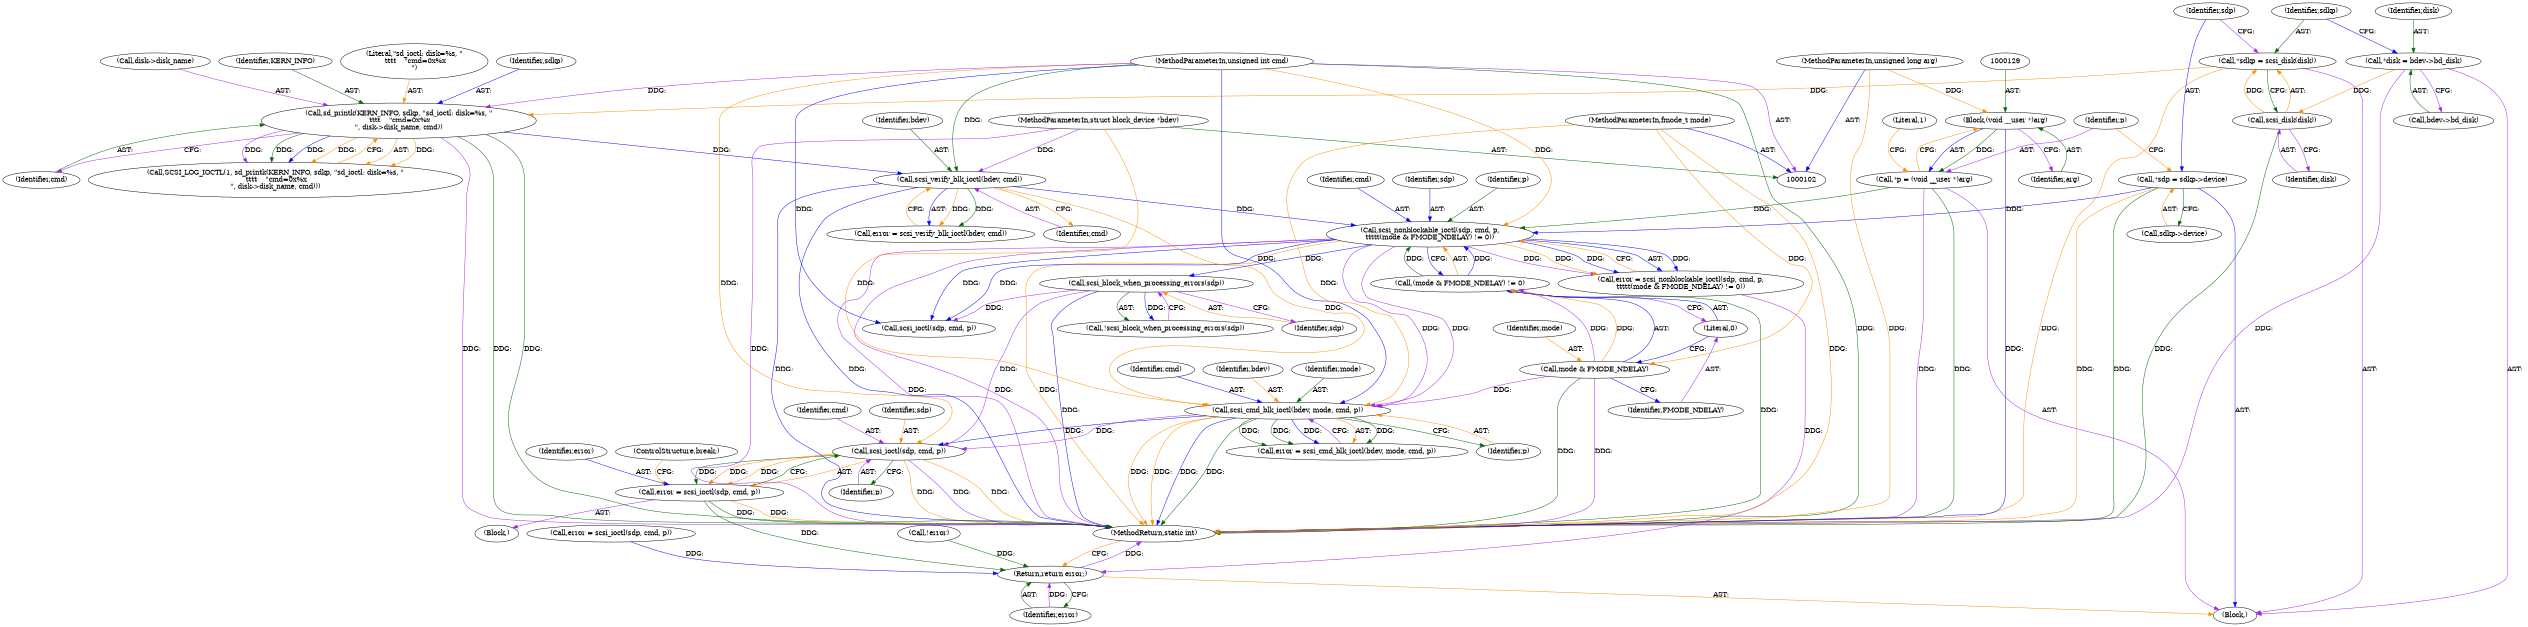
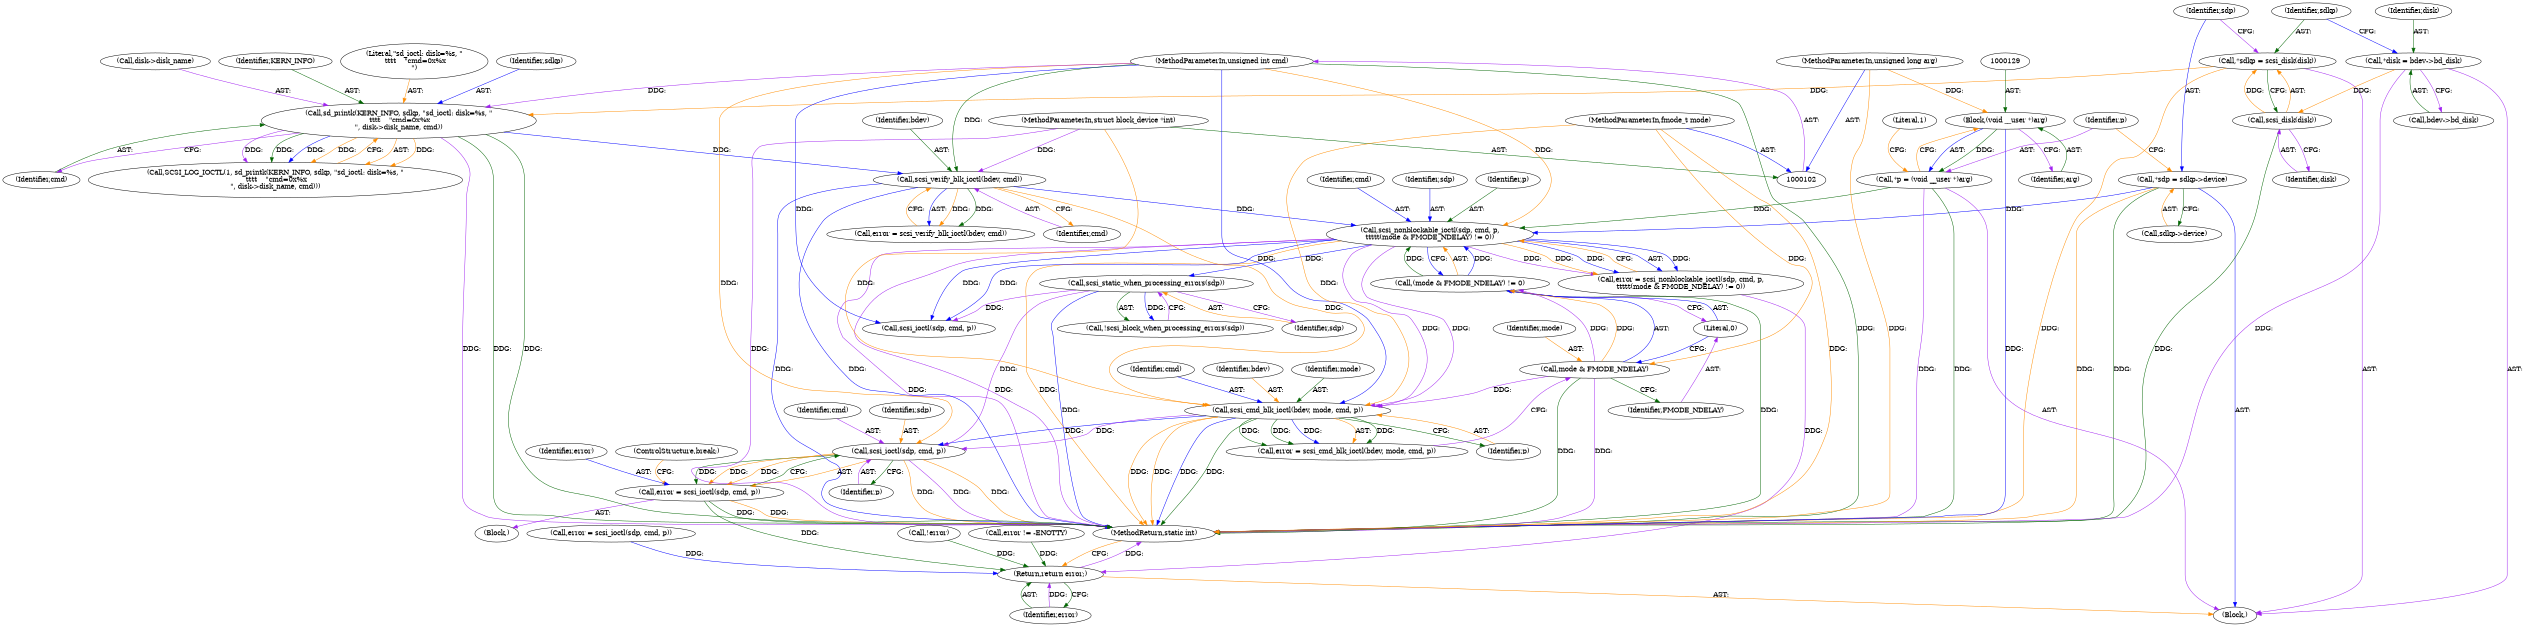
  digraph {
    edge [color=darkorange]
    n1 [label="(Call,scsi_ioctl(sdp, cmd, p))"]
    n2 [label="(Call,error = scsi_ioctl(sdp, cmd, p))"]
    n3 [label="(Identifier,p)"]
    n4 [label="(MethodReturn,static int)"]
    n5 [label="(Return,return error;)"]
    n6 [label="(Block,)"]
-   n7 [label="(Call,scsi_block_when_processing_errors(sdp))"]
+   n7 [label="(Call,scsi_static_when_processing_errors(sdp))"]
    n8 [label="(Call,!scsi_block_when_processing_errors(sdp))"]
    n9 [label="(Identifier,sdp)"]
    n10 [label="(Call,scsi_ioctl(sdp, cmd, p))"]
    n11 [label="(Call,scsi_nonblockable_ioctl(sdp, cmd, p,\n\t\t\t\t\t(mode & FMODE_NDELAY) != 0))"]
    n12 [label="(Call,(mode & FMODE_NDELAY) != 0)"]
    n13 [label="(Call,scsi_cmd_blk_ioctl(bdev, mode, cmd, p))"]
    n14 [label="(Call,error = scsi_nonblockable_ioctl(sdp, cmd, p,\n\t\t\t\t\t(mode & FMODE_NDELAY) != 0))"]
    n15 [label="(Literal,0)"]
    n16 [label="(Identifier,p)"]
    n17 [label="(Call,error = scsi_cmd_blk_ioctl(bdev, mode, cmd, p))"]
    n18 [label="(Call,*sdp = sdkp->device)"]
    n19 [label="(Call,sdkp->device)"]
    n20 [label="(Block,)"]
    n21 [label="(Call,scsi_verify_blk_ioctl(bdev, cmd))"]
    n22 [label="(Call,error = scsi_verify_blk_ioctl(bdev, cmd))"]
    n23 [label="(Identifier,cmd)"]
-   n24 [label="(MethodParameterIn,struct block_device *bdev)"]
+   n24 [label="(MethodParameterIn,struct block_device *int)"]
    1000102
    n26 [label="(Call,sd_printk(KERN_INFO, sdkp, \"sd_ioctl: disk=%s, \"\n \t\t\t\t    \"cmd=0x%x\n\", disk->disk_name, cmd))"]
    n27 [label="(Identifier,cmd)"]
    n28 [label="(Call,SCSI_LOG_IOCTL(1, sd_printk(KERN_INFO, sdkp, \"sd_ioctl: disk=%s, \"\n \t\t\t\t    \"cmd=0x%x\n\", disk->disk_name, cmd)))"]
    n29 [label="(Call,*sdkp = scsi_disk(disk))"]
    n30 [label="(Call,scsi_disk(disk))"]
    n31 [label="(Identifier,disk)"]
    n32 [label="(Call,*disk = bdev->bd_disk)"]
    n33 [label="(Call,bdev->bd_disk)"]
    n34 [label="(MethodParameterIn,unsigned int cmd)"]
    n35 [label="(Call,*p = (void __user *)arg)"]
    n36 [label="(Block,(void __user *)arg)"]
    n37 [label="(Identifier,arg)"]
    n38 [label="(MethodParameterIn,unsigned long arg)"]
    n39 [label="(Call,mode & FMODE_NDELAY)"]
    n40 [label="(Identifier,FMODE_NDELAY)"]
    n41 [label="(MethodParameterIn,fmode_t mode)"]
    n42 [label="(Identifier,error)"]
    n43 [label="(Identifier,bdev)"]
    n44 [label="(Call,error = scsi_ioctl(sdp, cmd, p))"]
    n45 [label="(Literal,\"sd_ioctl: disk=%s, \"\n \t\t\t\t    \"cmd=0x%x\n\")"]
    n46 [label="(Identifier,cmd)"]
    n47 [label="(ControlStructure,break;)"]
    n48 [label="(Identifier,disk)"]
    n49 [label="(Identifier,mode)"]
    n50 [label="(Identifier,cmd)"]
    n51 [label="(Identifier,mode)"]
    n52 [label="(Identifier,sdp)"]
    n53 [label="(Identifier,sdkp)"]
    n54 [label="(Call,disk->disk_name)"]
    n55 [label="(Identifier,KERN_INFO)"]
    n56 [label="(Call,!error)"]
    n57 [label="(Literal,1)"]
    n58 [label="(Identifier,p)"]
    n59 [label="(Identifier,cmd)"]
    n60 [label="(Identifier,sdkp)"]
    n61 [label="(Identifier,sdp)"]
    n62 [label="(Identifier,bdev)"]
    n63 [label="(Identifier,p)"]
    n64 [label="(Identifier,error)"]
+   n65 [label="(Call,error != -ENOTTY)"]
    n66 [label="(Identifier,sdp)"]
    1000129
    n1 -> n2 [label="AST: "]
    n1 -> n2 [color=darkgreen label="DDG: "]
    n1 -> n2 [label="DDG: "]
    n1 -> n2 [label="DDG: "]
    n1 -> n3 [color=darkgreen label="CFG: "]
    n1 -> n4 [label="DDG: "]
    n1 -> n4 [color=purple label="DDG: "]
    n1 -> n4 [label="DDG: "]
    n2 -> n1 [color=darkgreen label="CFG: "]
    n2 -> n4 [color=darkgreen label="DDG: "]
    n2 -> n4 [label="DDG: "]
    n2 -> n5 [color=darkgreen label="DDG: "]
    n2 -> n6 [color=purple label="AST: "]
    n3 -> n1 [color=purple label="AST: "]
    n4 -> n5 [label="CFG: "]
    n5 -> n4 [color=purple label="DDG: "]
    n5 -> n20 [label="AST: "]
    n5 -> n42 [color=darkgreen label="CFG: "]
    n7 -> n1 [color=purple label="DDG: "]
    n7 -> n4 [color=blue label="DDG: "]
    n7 -> n8 [color=darkgreen label="AST: "]
    n7 -> n8 [color=blue label="DDG: "]
    n7 -> n9 [color=purple label="CFG: "]
    n7 -> n10 [color=purple label="DDG: "]
    n8 -> n7 [color=purple label="CFG: "]
    n9 -> n7 [label="AST: "]
    n11 -> n4 [color=purple label="DDG: "]
    n11 -> n4 [label="DDG: "]
    n11 -> n4 [color=purple label="DDG: "]
    n11 -> n7 [color=blue label="DDG: "]
    n11 -> n10 [color=blue label="DDG: "]
    n11 -> n10 [color=blue label="DDG: "]
    n11 -> n12 [color=blue label="CFG: "]
    n11 -> n13 [color=purple label="DDG: "]
    n11 -> n13 [color=purple label="DDG: "]
    n11 -> n14 [color=blue label="AST: "]
    n11 -> n14 [color=blue label="DDG: "]
    n11 -> n14 [color=purple label="DDG: "]
    n11 -> n14 [label="DDG: "]
    n11 -> n14 [color=blue label="DDG: "]
    n12 -> n4 [color=darkgreen label="DDG: "]
    n12 -> n11 [label="AST: "]
    n12 -> n11 [color=blue label="DDG: "]
    n12 -> n11 [color=darkgreen label="DDG: "]
    n12 -> n15 [color=purple label="CFG: "]
    n13 -> n1 [color=blue label="DDG: "]
    n13 -> n1 [color=purple label="DDG: "]
    n13 -> n4 [label="DDG: "]
    n13 -> n4 [color=blue label="DDG: "]
    n13 -> n4 [color=darkgreen label="DDG: "]
    n13 -> n4 [label="DDG: "]
    n13 -> n16 [color=darkgreen label="CFG: "]
    n13 -> n17 [label="AST: "]
    n13 -> n17 [color=darkgreen label="DDG: "]
    n13 -> n17 [color=darkgreen label="DDG: "]
    n13 -> n17 [color=darkgreen label="DDG: "]
    n13 -> n17 [color=blue label="DDG: "]
    n14 -> n5 [color=purple label="DDG: "]
    n14 -> n11 [label="CFG: "]
    n15 -> n12 [color=blue label="AST: "]
    n15 -> n39 [color=blue label="CFG: "]
    n16 -> n13 [label="AST: "]
-   n17 -> n13 [color=purple label="CFG: "]
+   n17 -> n39 [color=purple label="CFG: "]
    n18 -> n4 [color=darkgreen label="DDG: "]
    n18 -> n4 [label="DDG: "]
    n18 -> n11 [color=blue label="DDG: "]
    n18 -> n19 [color=darkgreen label="CFG: "]
    n18 -> n20 [color=blue label="AST: "]
    n19 -> n18 [label="AST: "]
    n21 -> n4 [color=blue label="DDG: "]
    n21 -> n4 [color=blue label="DDG: "]
    n21 -> n11 [color=blue label="DDG: "]
    n21 -> n13 [label="DDG: "]
    n21 -> n22 [color=blue label="AST: "]
    n21 -> n22 [label="DDG: "]
    n21 -> n22 [color=darkgreen label="DDG: "]
    n21 -> n23 [label="CFG: "]
    n22 -> n21 [label="CFG: "]
    n23 -> n21 [color=purple label="AST: "]
    n24 -> n4 [color=purple label="DDG: "]
    n24 -> n13 [label="DDG: "]
    n24 -> n21 [color=purple label="DDG: "]
    n24 -> 1000102 [color=darkgreen label="AST: "]
    n26 -> n4 [color=purple label="DDG: "]
    n26 -> n4 [color=darkgreen label="DDG: "]
    n26 -> n4 [color=darkgreen label="DDG: "]
    n26 -> n21 [color=blue label="DDG: "]
    n26 -> n27 [color=purple label="CFG: "]
    n26 -> n28 [label="AST: "]
    n26 -> n28 [label="DDG: "]
    n26 -> n28 [color=purple label="DDG: "]
    n26 -> n28 [color=darkgreen label="DDG: "]
    n26 -> n28 [color=blue label="DDG: "]
    n26 -> n28 [label="DDG: "]
    n27 -> n26 [color=darkgreen label="AST: "]
    n28 -> n26 [label="CFG: "]
    n29 -> n4 [label="DDG: "]
    n29 -> n20 [color=purple label="AST: "]
    n29 -> n26 [label="DDG: "]
    n29 -> n30 [color=darkgreen label="CFG: "]
    n30 -> n4 [color=darkgreen label="DDG: "]
    n30 -> n29 [label="AST: "]
    n30 -> n29 [label="DDG: "]
    n30 -> n31 [color=purple label="CFG: "]
    n31 -> n30 [color=purple label="AST: "]
    n32 -> n4 [color=purple label="DDG: "]
    n32 -> n20 [color=purple label="AST: "]
    n32 -> n30 [label="DDG: "]
    n32 -> n33 [color=purple label="CFG: "]
    n33 -> n32 [color=darkgreen label="AST: "]
    n34 -> n1 [label="DDG: "]
    n34 -> n4 [color=darkgreen label="DDG: "]
    n34 -> n10 [color=blue label="DDG: "]
    n34 -> n11 [label="DDG: "]
    n34 -> n13 [color=blue label="DDG: "]
    n34 -> n21 [color=darkgreen label="DDG: "]
-   n34 -> 1000102 [color=purple label="AST: "]
+   1000102 -> n34 [color=purple label="AST: "]
    n34 -> n26 [color=purple label="DDG: "]
    n35 -> n4 [color=darkgreen label="DDG: "]
    n35 -> n4 [color=purple label="DDG: "]
    n35 -> n11 [color=darkgreen label="DDG: "]
    n35 -> n20 [color=purple label="AST: "]
    n35 -> n36 [label="CFG: "]
    n36 -> n4 [color=blue label="DDG: "]
    n36 -> n35 [color=blue label="AST: "]
    n36 -> n35 [color=darkgreen label="DDG: "]
    n36 -> n37 [color=purple label="CFG: "]
    n37 -> n36 [color=darkgreen label="AST: "]
    n38 -> n4 [label="DDG: "]
    n38 -> 1000102 [color=blue label="AST: "]
    n38 -> n36 [label="DDG: "]
    n39 -> n4 [color=purple label="DDG: "]
    n39 -> n4 [color=darkgreen label="DDG: "]
    n39 -> n12 [color=blue label="AST: "]
    n39 -> n12 [label="DDG: "]
    n39 -> n12 [color=purple label="DDG: "]
    n39 -> n13 [color=purple label="DDG: "]
-   n39 -> n40 [color=blue label="CFG: "]
+   n39 -> n40 [color=darkgreen label="CFG: "]
    n40 -> n15 [color=purple label="AST: "]
    n41 -> n4 [label="DDG: "]
    n41 -> n13 [label="DDG: "]
    n41 -> 1000102 [color=blue label="AST: "]
    n41 -> n39 [label="DDG: "]
    n42 -> n5 [color=darkgreen label="AST: "]
    n42 -> n5 [color=purple label="DDG: "]
    n43 -> n13 [label="AST: "]
    n44 -> n5 [color=blue label="DDG: "]
    n45 -> n26 [label="AST: "]
    n46 -> n11 [color=blue label="AST: "]
    n47 -> n2 [label="CFG: "]
    n48 -> n32 [color=darkgreen label="AST: "]
    n49 -> n13 [color=darkgreen label="AST: "]
    n50 -> n13 [color=blue label="AST: "]
    n51 -> n39 [label="AST: "]
    n52 -> n11 [color=blue label="AST: "]
    n53 -> n26 [color=blue label="AST: "]
    n54 -> n26 [color=purple label="AST: "]
    n55 -> n26 [color=darkgreen label="AST: "]
    n56 -> n5 [color=darkgreen label="DDG: "]
    n57 -> n35 [label="CFG: "]
    n58 -> n18 [label="CFG: "]
    n58 -> n35 [color=purple label="AST: "]
    n59 -> n1 [color=purple label="AST: "]
    n60 -> n29 [color=darkgreen label="AST: "]
    n60 -> n32 [color=blue label="CFG: "]
    n61 -> n1 [label="AST: "]
    n62 -> n21 [color=darkgreen label="AST: "]
    n63 -> n11 [color=darkgreen label="AST: "]
    n64 -> n2 [color=blue label="AST: "]
+   n65 -> n5 [color=darkgreen label="DDG: "]
    n66 -> n18 [color=blue label="AST: "]
    n66 -> n29 [color=purple label="CFG: "]
    1000129 -> n36 [color=darkgreen label="AST: "]
  }
